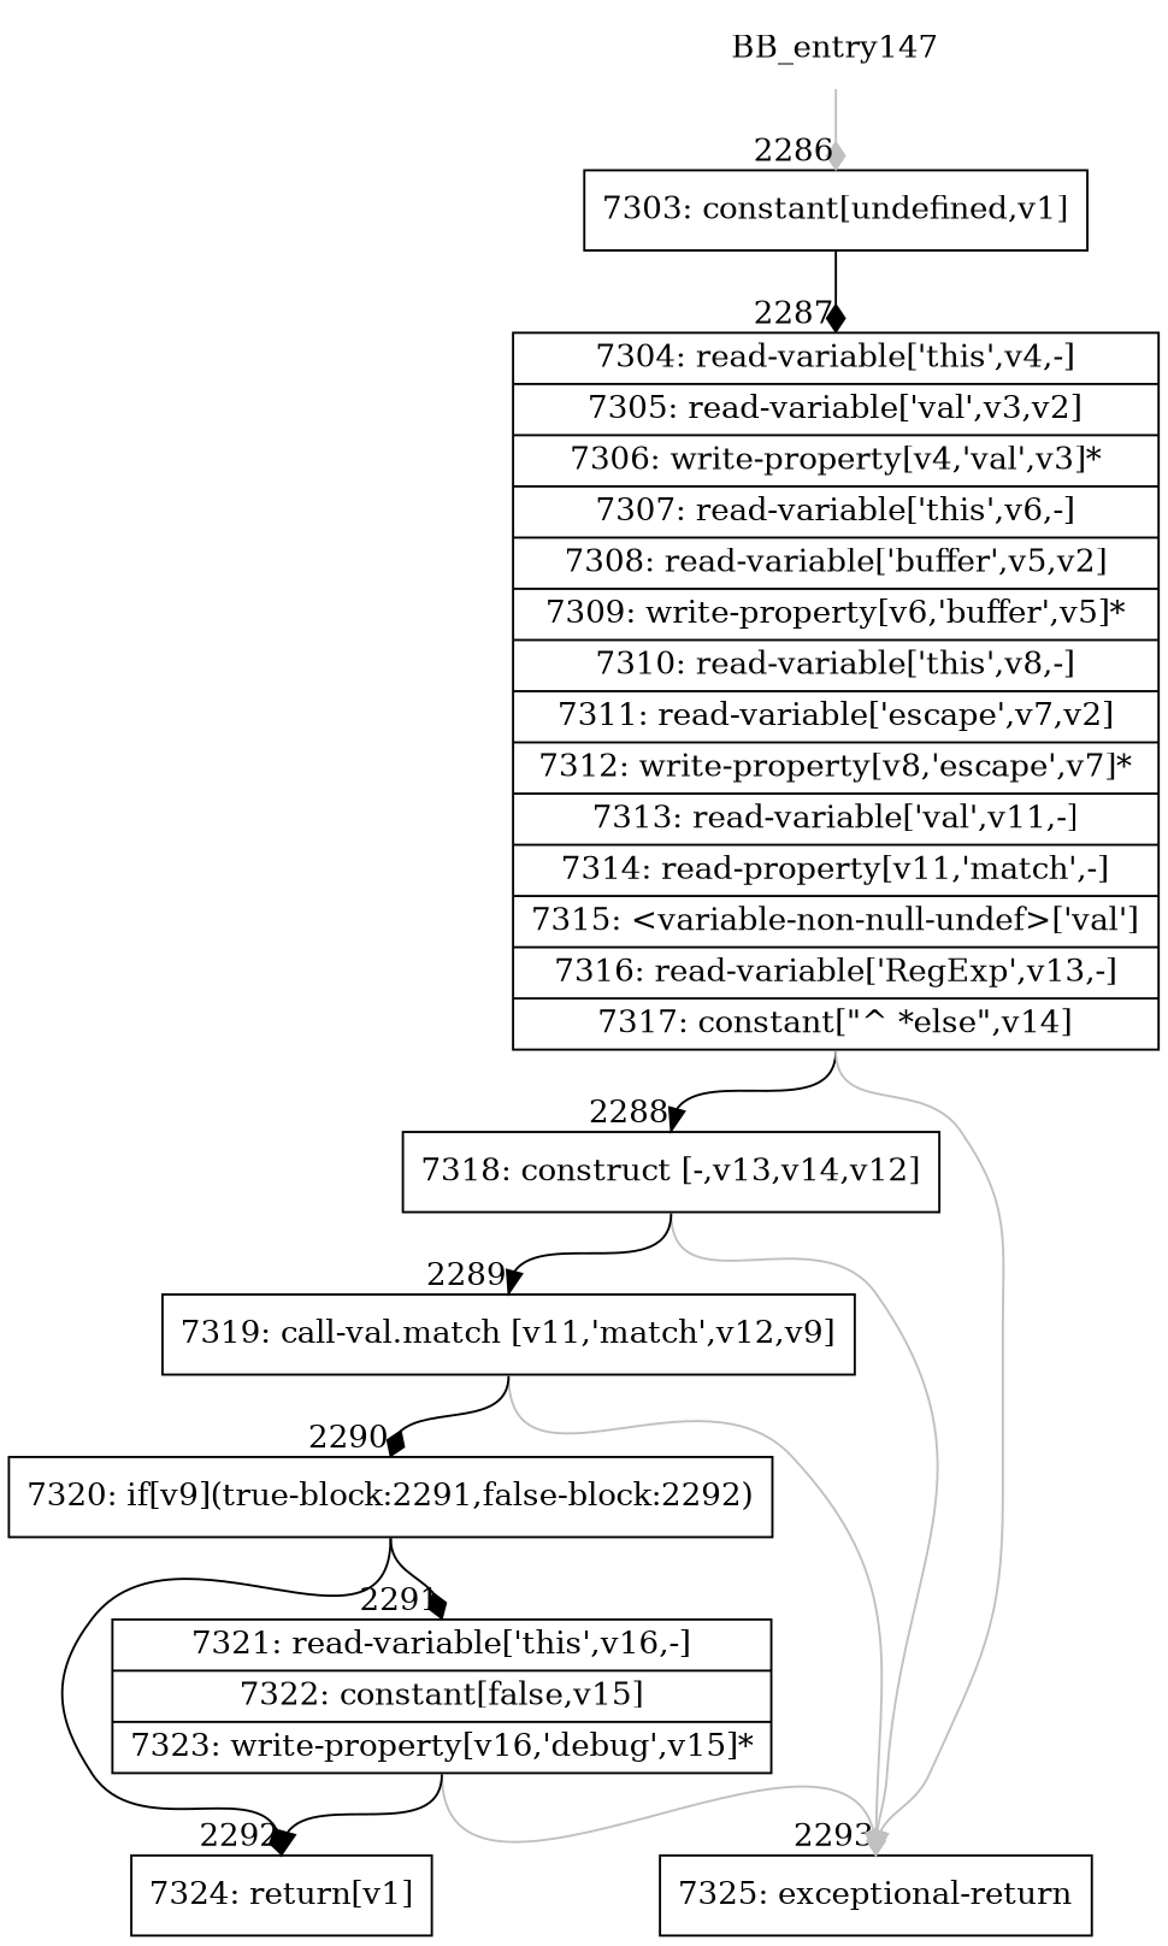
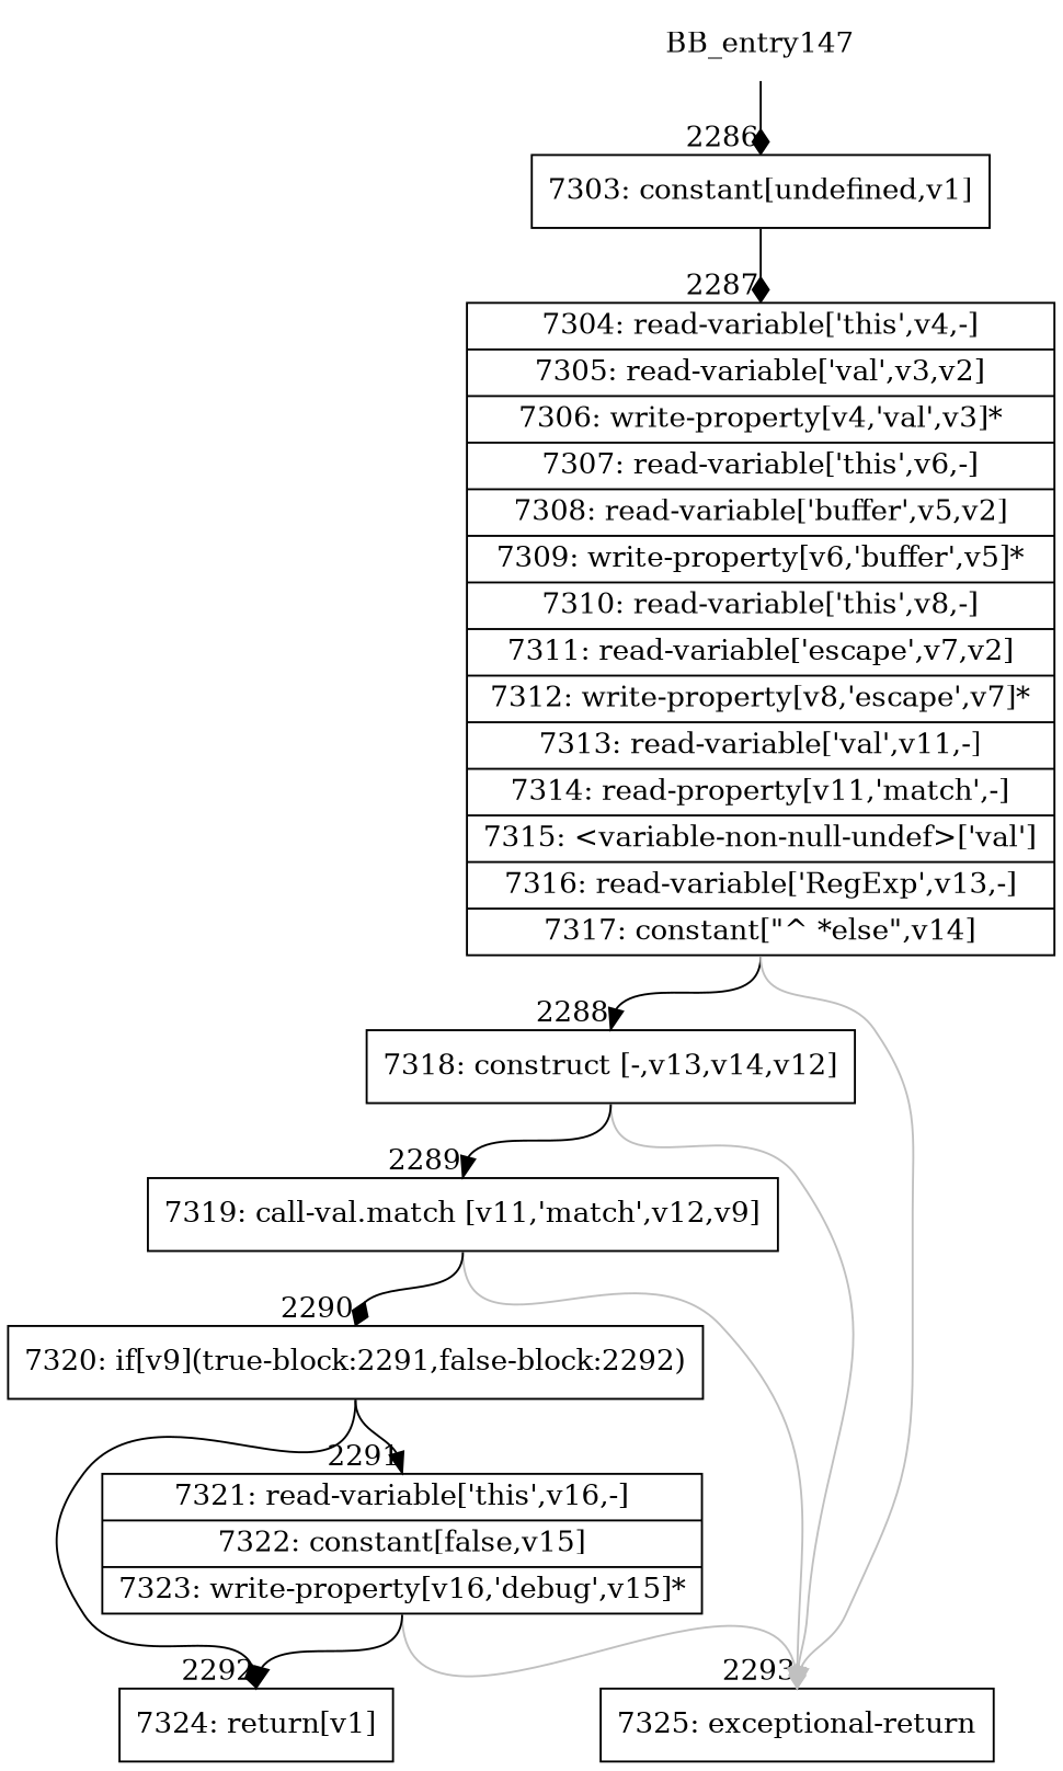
  digraph {
    rankdir=TD
    node [shape=record]
    edge [arrowhead=diamond headport=n tailport=s]
    n1 [label=BB_entry147 shape=none]
    n2 [label="{7303: constant[undefined,v1]}"]
    n3 [label="{7304: read-variable['this',v4,-]|7305: read-variable['val',v3,v2]|7306: write-property[v4,'val',v3]*|7307: read-variable['this',v6,-]|7308: read-variable['buffer',v5,v2]|7309: write-property[v6,'buffer',v5]*|7310: read-variable['this',v8,-]|7311: read-variable['escape',v7,v2]|7312: write-property[v8,'escape',v7]*|7313: read-variable['val',v11,-]|7314: read-property[v11,'match',-]|7315: \<variable-non-null-undef\>['val']|7316: read-variable['RegExp',v13,-]|7317: constant[\"^ *else\",v14]}"]
    n4 [label="{7318: construct [-,v13,v14,v12]}"]
    n5 [label="{7325: exceptional-return}"]
    n6 [label="{7319: call-val.match [v11,'match',v12,v9]}"]
    n7 [label="{7320: if[v9](true-block:2291,false-block:2292)}"]
    n8 [label="{7321: read-variable['this',v16,-]|7322: constant[false,v15]|7323: write-property[v16,'debug',v15]*}"]
    n9 [label="{7324: return[v1]}"]
-   n1 -> n2 [headlabel="    2286" color=gray]
+   n1 -> n2 [headlabel="    2286"]
    n2 -> n3 [headlabel="      2287"]
    n3 -> n4 [arrowhead=normal headlabel="      2288"]
    n3 -> n5 [arrowhead=normal color=gray headlabel="      2293"]
    n4 -> n5 [arrowhead=normal color=gray]
    n4 -> n6 [arrowhead=normal headlabel="      2289"]
    n6 -> n5 [color=gray]
    n6 -> n7 [headlabel="      2290"]
-   n7 -> n8 [headlabel="      2291"]
+   n7 -> n8 [arrowhead=normal headlabel="      2291"]
    n7 -> n9 [headlabel="      2292"]
    n8 -> n5 [arrowhead=normal color=gray]
    n8 -> n9 [arrowhead=normal]
  }
